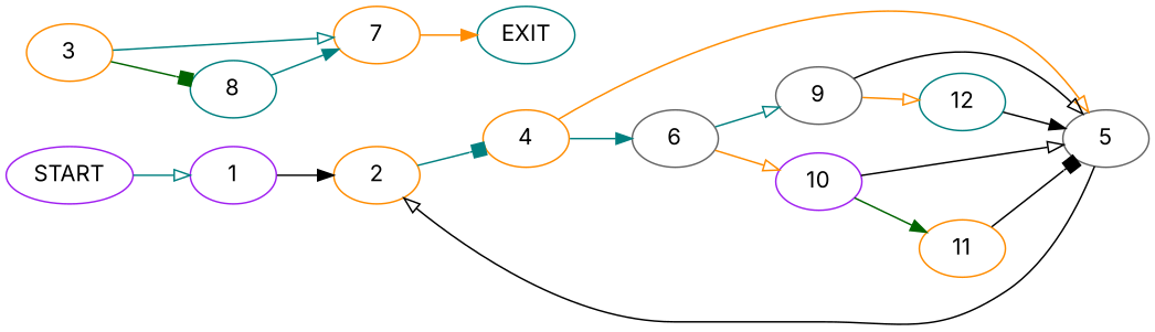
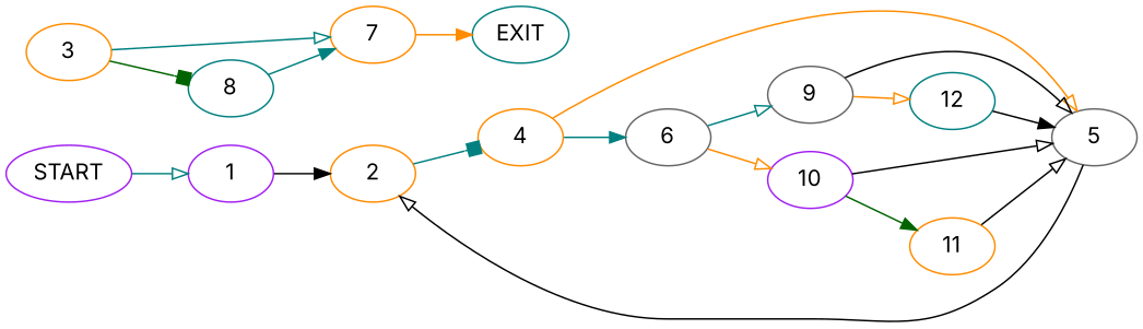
  digraph {
    fontname=Inter
    rankdir=LR
    node [color=darkorange fontname=Inter]
    edge [arrowhead=onormal color=teal fontname=Inter]
    n1 [color=purple label=START]
    1 [color=purple]
    2
    n4 [color=teal label=EXIT]
    4
    3
    7
    8 [color=teal]
    5 [color=gray40]
    6 [color=gray40]
    9 [color=gray40]
    10 [color=purple]
    12 [color=teal]
    11
    n1 -> 1
    1 -> 2 [arrowhead=normal color=black]
    2 -> 4 [arrowhead=box]
    4 -> 5 [color=darkorange]
    4 -> 6 [arrowhead=normal]
    3 -> 7
    3 -> 8 [arrowhead=box color=darkgreen]
    7 -> n4 [arrowhead=normal color=darkorange]
    8 -> 7 [arrowhead=normal]
    5 -> 2 [color=black]
    6 -> 9
    6 -> 10 [color=darkorange]
    9 -> 5 [color=black]
    9 -> 12 [color=darkorange]
    10 -> 5 [color=black]
    10 -> 11 [arrowhead=normal color=darkgreen]
    12 -> 5 [arrowhead=normal color=black]
-   11 -> 5 [arrowhead=box color=black]
+   11 -> 5 [color=black]
  }
